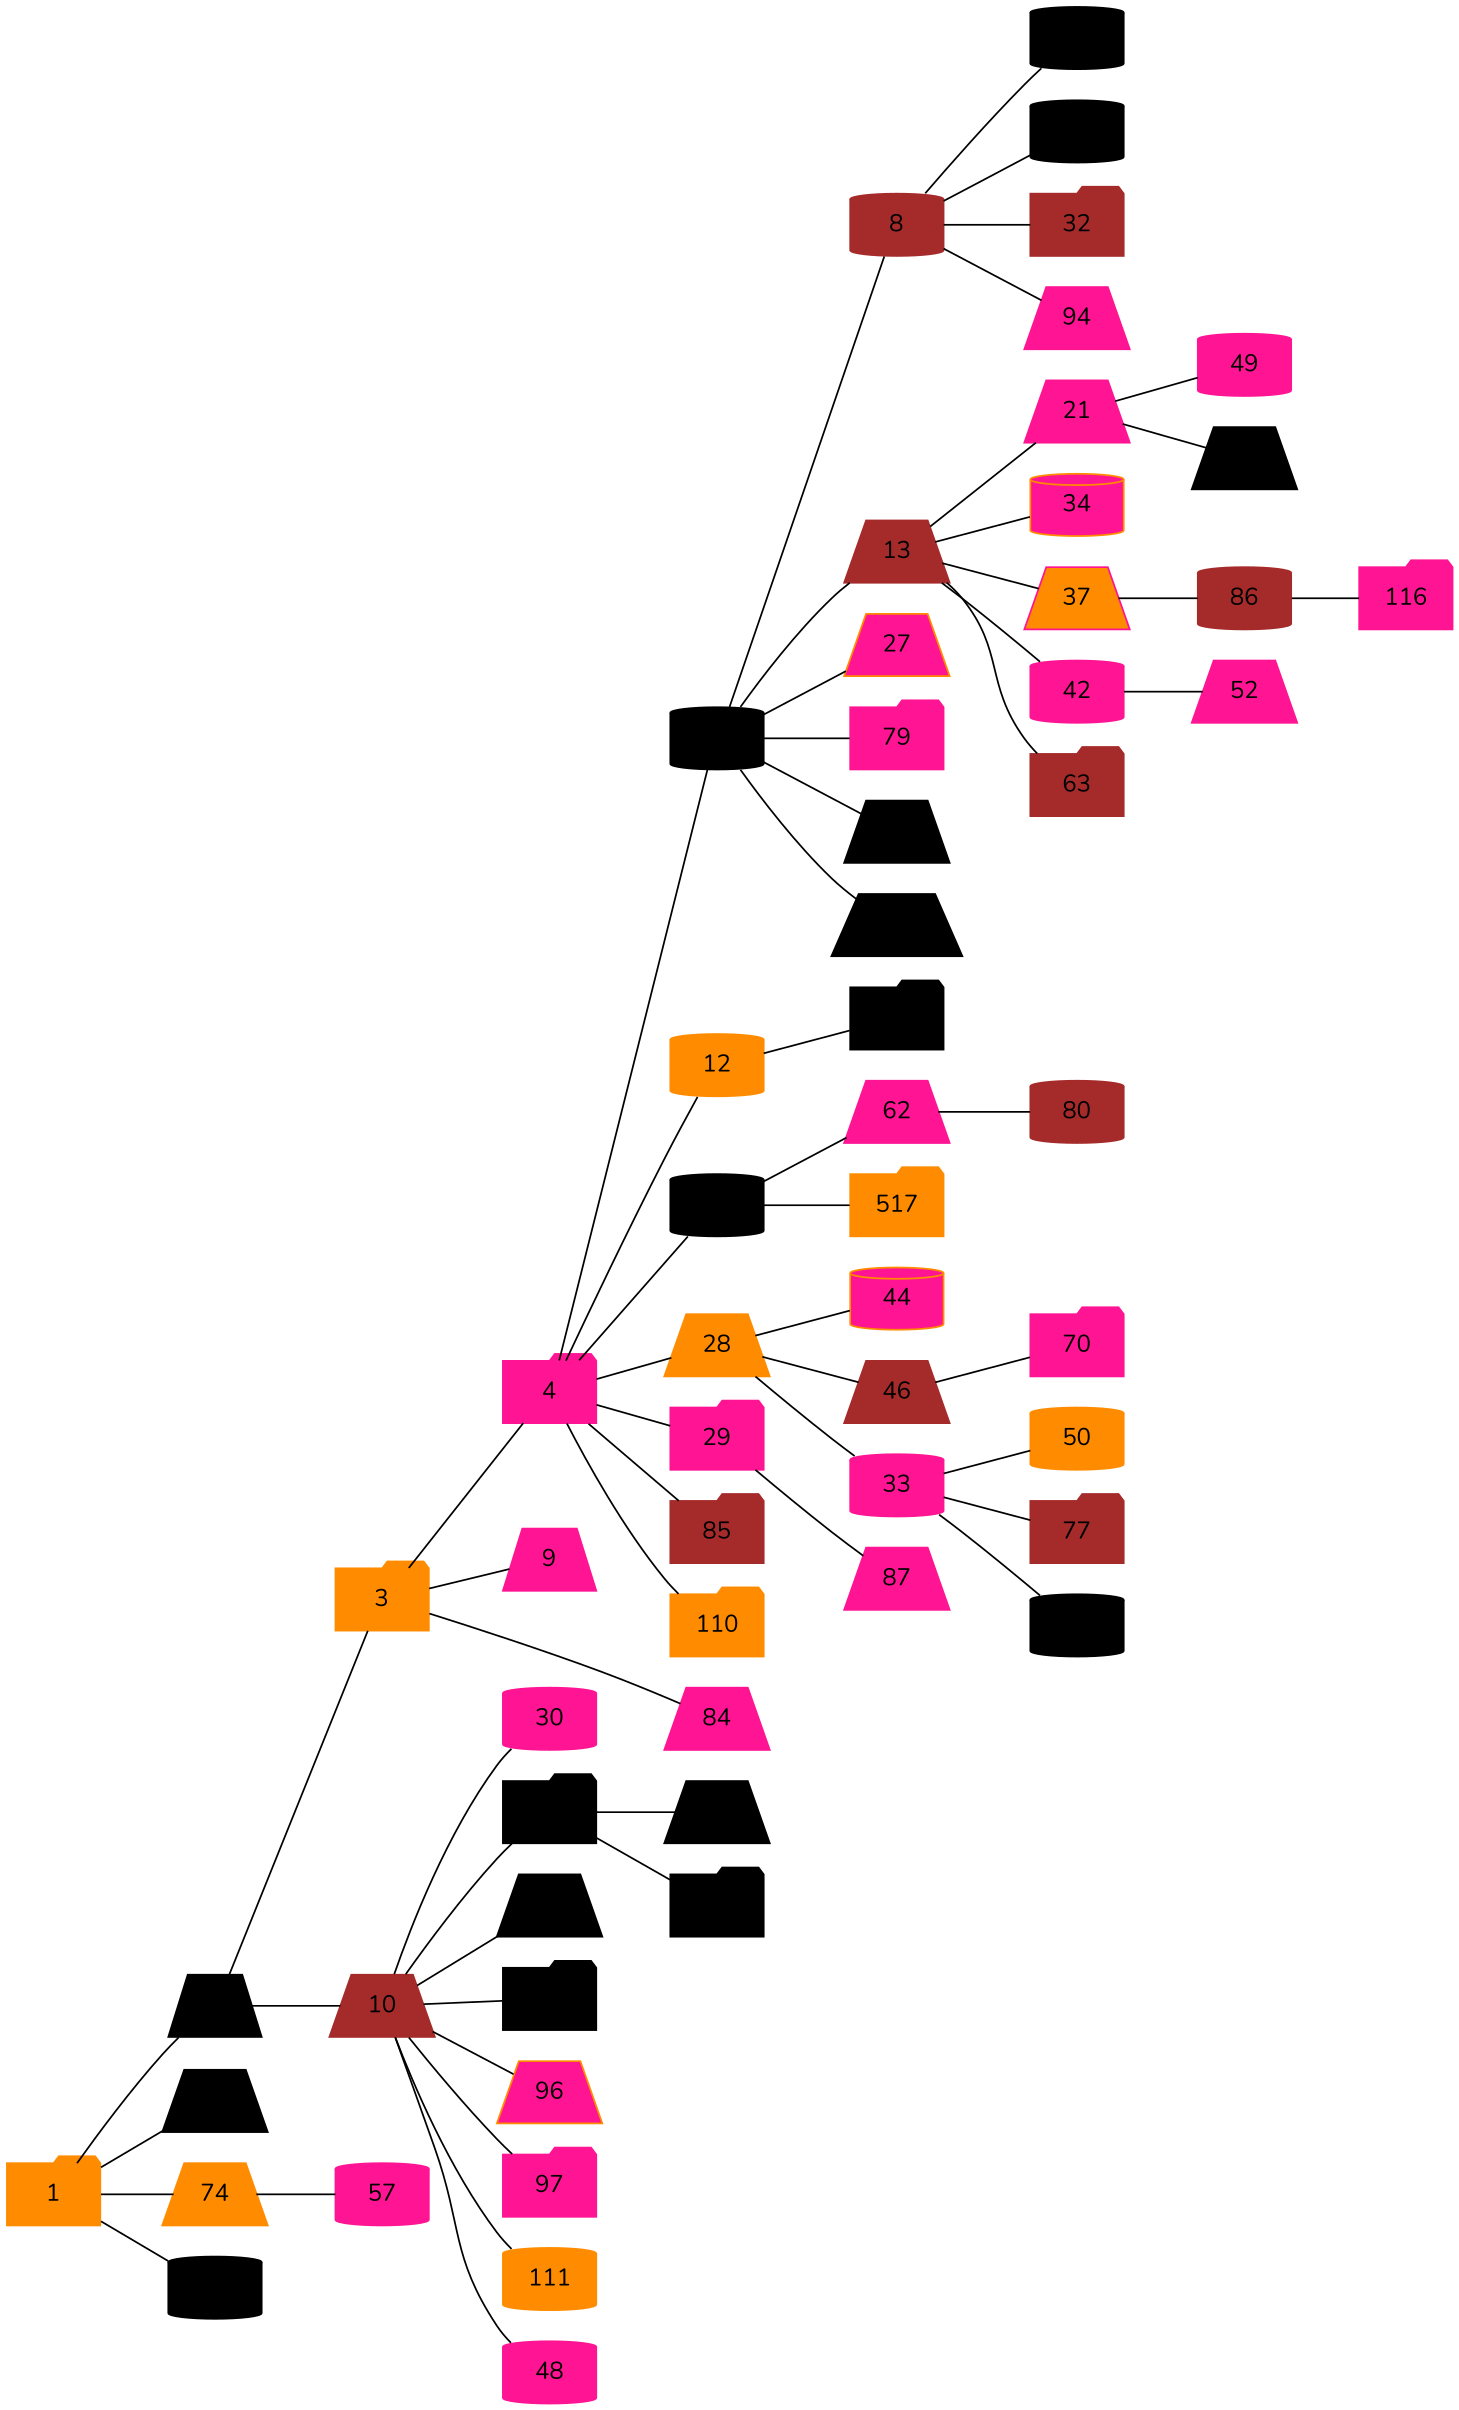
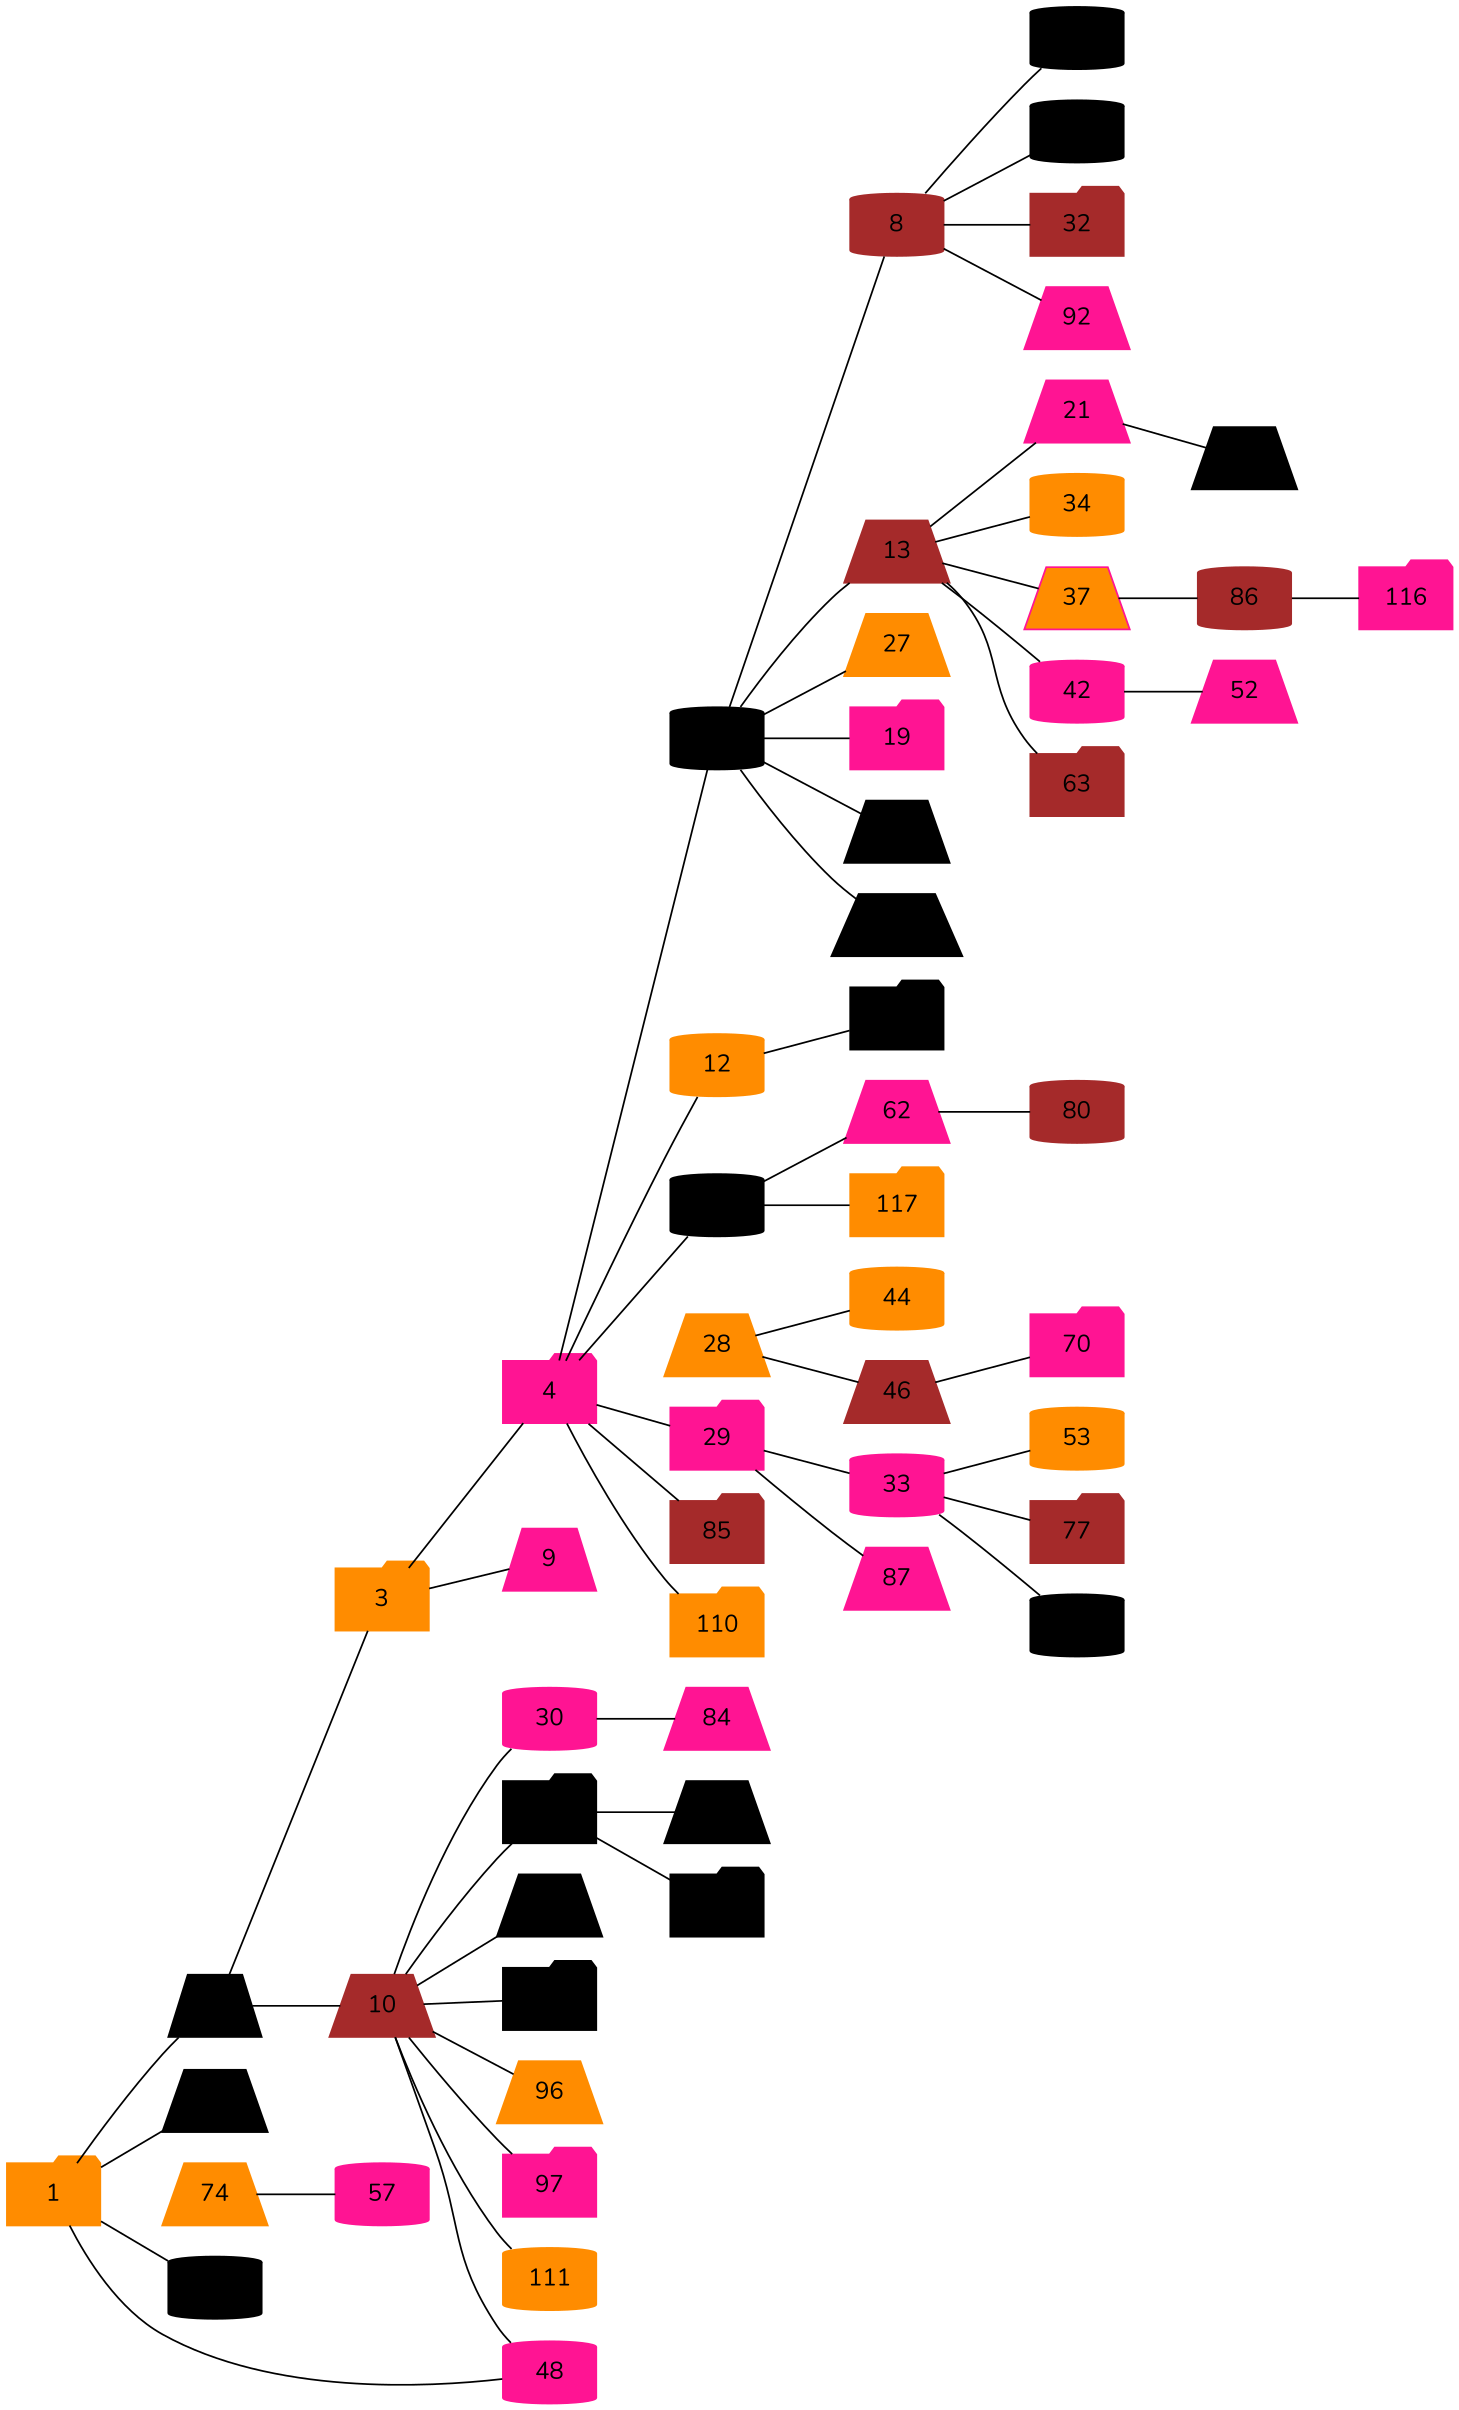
  graph {
    fontname=Nunito
    rankdir=LR
    node [color=deeppink fontname=Nunito shape=trapezium style=filled]
    edge [fontname=Nunito]
    1 [color=darkorange shape=folder super="+24"]
    2 [color=black super="+59"]
    14 [color=black]
    74 [color=darkorange]
    102 [color=black shape=cylinder]
    3 [color=darkorange shape=folder super="+5"]
    10 [color=brown super="+61+11"]
    57 [shape=cylinder super="+90"]
    4 [shape=folder super="+6+17"]
    9 [super="+64"]
    30 [shape=cylinder super="+38+35"]
    31 [color=black shape=folder super="+39"]
    47 [color=black super="+88+71"]
    48 [shape=cylinder]
    58 [color=black shape=folder super="+75"]
-   96 [color=darkorange fillcolor=deeppink]
+   96 [color=darkorange]
    97 [shape=folder]
    111 [color=darkorange shape=cylinder]
    7 [color=black shape=cylinder super="+23"]
    12 [color=darkorange shape=cylinder super="+54"]
    26 [color=black shape=cylinder]
    28 [color=darkorange]
    29 [shape=folder]
    85 [color=brown shape=folder]
    110 [color=darkorange shape=folder]
    8 [color=brown shape=cylinder super="+67+15+101"]
    13 [color=brown super="+93+78+18+19"]
-   27 [color=darkorange fillcolor=deeppink]
-   79 [shape=folder super="+121"]
+   27 [color=darkorange]
+   79 [shape=folder super="+121" label=19]
    95 [color=black]
    100 [color=black]
    45 [color=black shape=folder]
    62
-   117 [color=darkorange shape=folder label=517]
-   44 [color=darkorange shape=cylinder fillcolor=deeppink]
+   117 [color=darkorange shape=folder]
+   44 [color=darkorange shape=cylinder]
    46 [color=brown super="+83+51"]
    87
    33 [shape=cylinder super="+68"]
    20 [color=black shape=cylinder super="+65"]
    22 [color=black shape=cylinder]
    32 [color=brown shape=folder]
-   94
+   94 [label=92]
    21 [super="+40"]
-   34 [color=darkorange shape=cylinder fillcolor=deeppink]
+   34 [color=darkorange shape=cylinder]
    37 [fillcolor=darkorange super="+66+69"]
    42 [shape=cylinder super="+114"]
    63 [color=brown shape=folder super="+105+92"]
    84 [super="+103+112"]
    73 [color=black]
    106 [color=black shape=folder]
-   49 [shape=cylinder]
    76 [color=black super="+99"]
    86 [color=brown shape=cylinder]
    52
    80 [color=brown shape=cylinder super="+91"]
    70 [shape=folder]
-   50 [color=darkorange shape=cylinder super="+108"]
+   50 [color=darkorange shape=cylinder super="+108" label=53]
    77 [color=brown shape=folder]
    82 [color=black shape=cylinder]
    116 [shape=folder]
    1 -- 2
    1 -- 14
-   1 -- 74
+   1 -- 48
    1 -- 102
    2 -- 3
    2 -- 10
    74 -- 57
    3 -- 4
    3 -- 9
    10 -- 30
    10 -- 31
    10 -- 47
    10 -- 48
    10 -- 58
    10 -- 96
    10 -- 97
    10 -- 111
    4 -- 7
    4 -- 12
    4 -- 26
-   4 -- 28
    4 -- 29
    4 -- 85
    4 -- 110
-   3 -- 84
+   30 -- 84
    31 -- 73
    31 -- 106
    7 -- 8
    7 -- 13
    7 -- 27
    7 -- 79
    7 -- 95
    7 -- 100
    12 -- 45
    26 -- 62
    26 -- 117
    28 -- 44
    28 -- 46
    29 -- 87
-   28 -- 33
+   29 -- 33
    8 -- 20
    8 -- 22
    8 -- 32
    8 -- 94
    13 -- 21
    13 -- 34
    13 -- 37
    13 -- 42
    13 -- 63
    62 -- 80
    46 -- 70
    33 -- 50
    33 -- 77
    33 -- 82
-   21 -- 49
    21 -- 76
    37 -- 86
    42 -- 52
    86 -- 116
  }
